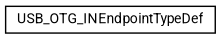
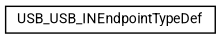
  digraph {
    rankdir=TB
    fontname=Roboto
-   n1 [color=black fillcolor=white fontname=Roboto fontsize=10 height=0.2 label=USB_OTG_INEndpointTypeDef shape=record style=filled width=0.4]
+   n1 [color=black fillcolor=white fontname=Roboto fontsize=10 height=0.2 label=USB_USB_INEndpointTypeDef shape=record style=filled width=0.4]
  }
